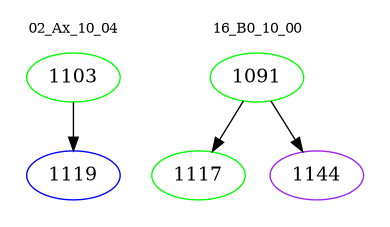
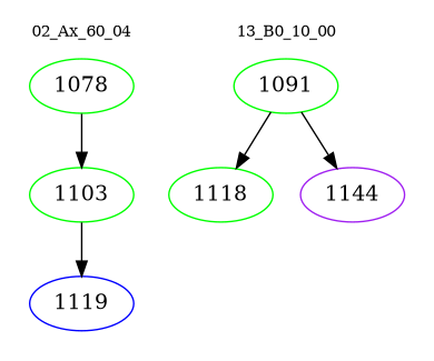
  digraph {
    node [color=green]
    edge [color=black]
+   n1 [label=1078]
    n2 [label=1103]
    n3 [color=blue label=1119]
-   n4 [label=1117]
+   n4 [label=1118]
    n5 [label=1091]
    n6 [color=purple label=1144]
    subgraph cluster_1 {
      color=white
      fontsize=10
-     label="02_Ax_10_04"
+     label="02_Ax_60_04"
+     n1
      n2
      n3
    }
    subgraph cluster_2 {
      color=white
      fontsize=10
-     label="16_B0_10_00"
+     label="13_B0_10_00"
      n4
      n5
      n6
    }
+   n1 -> n2
    n2 -> n3
    n5 -> n4
    n5 -> n6
  }
